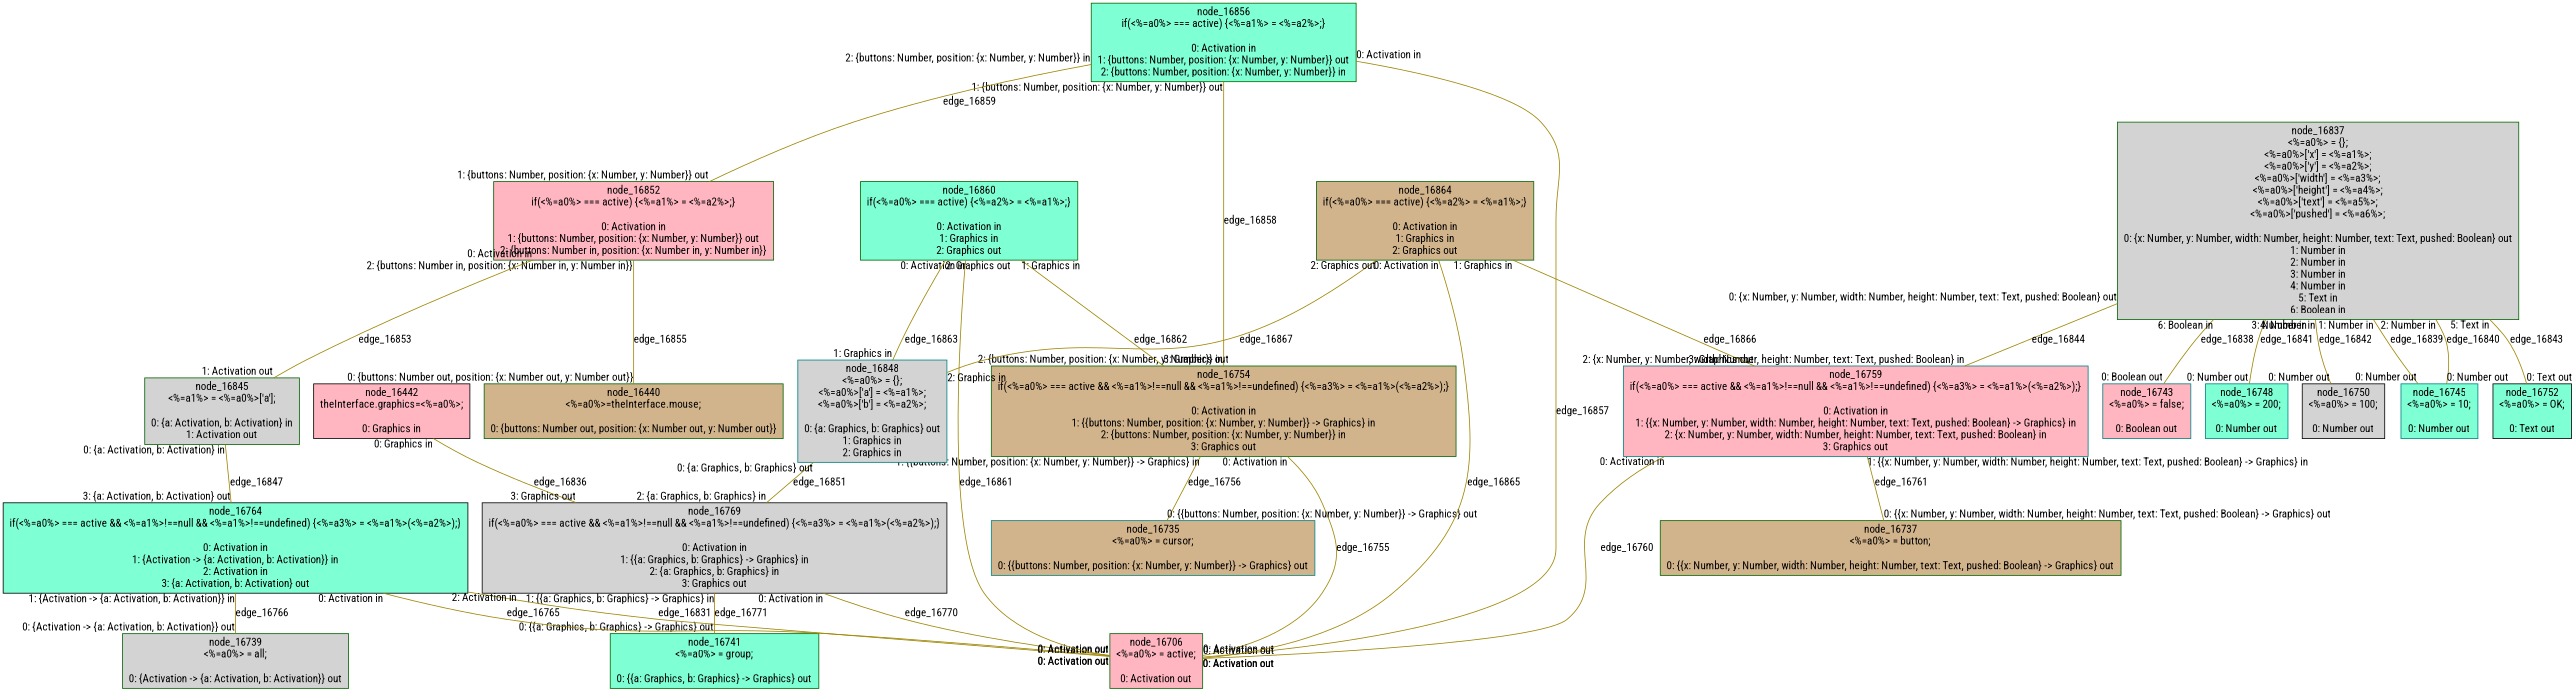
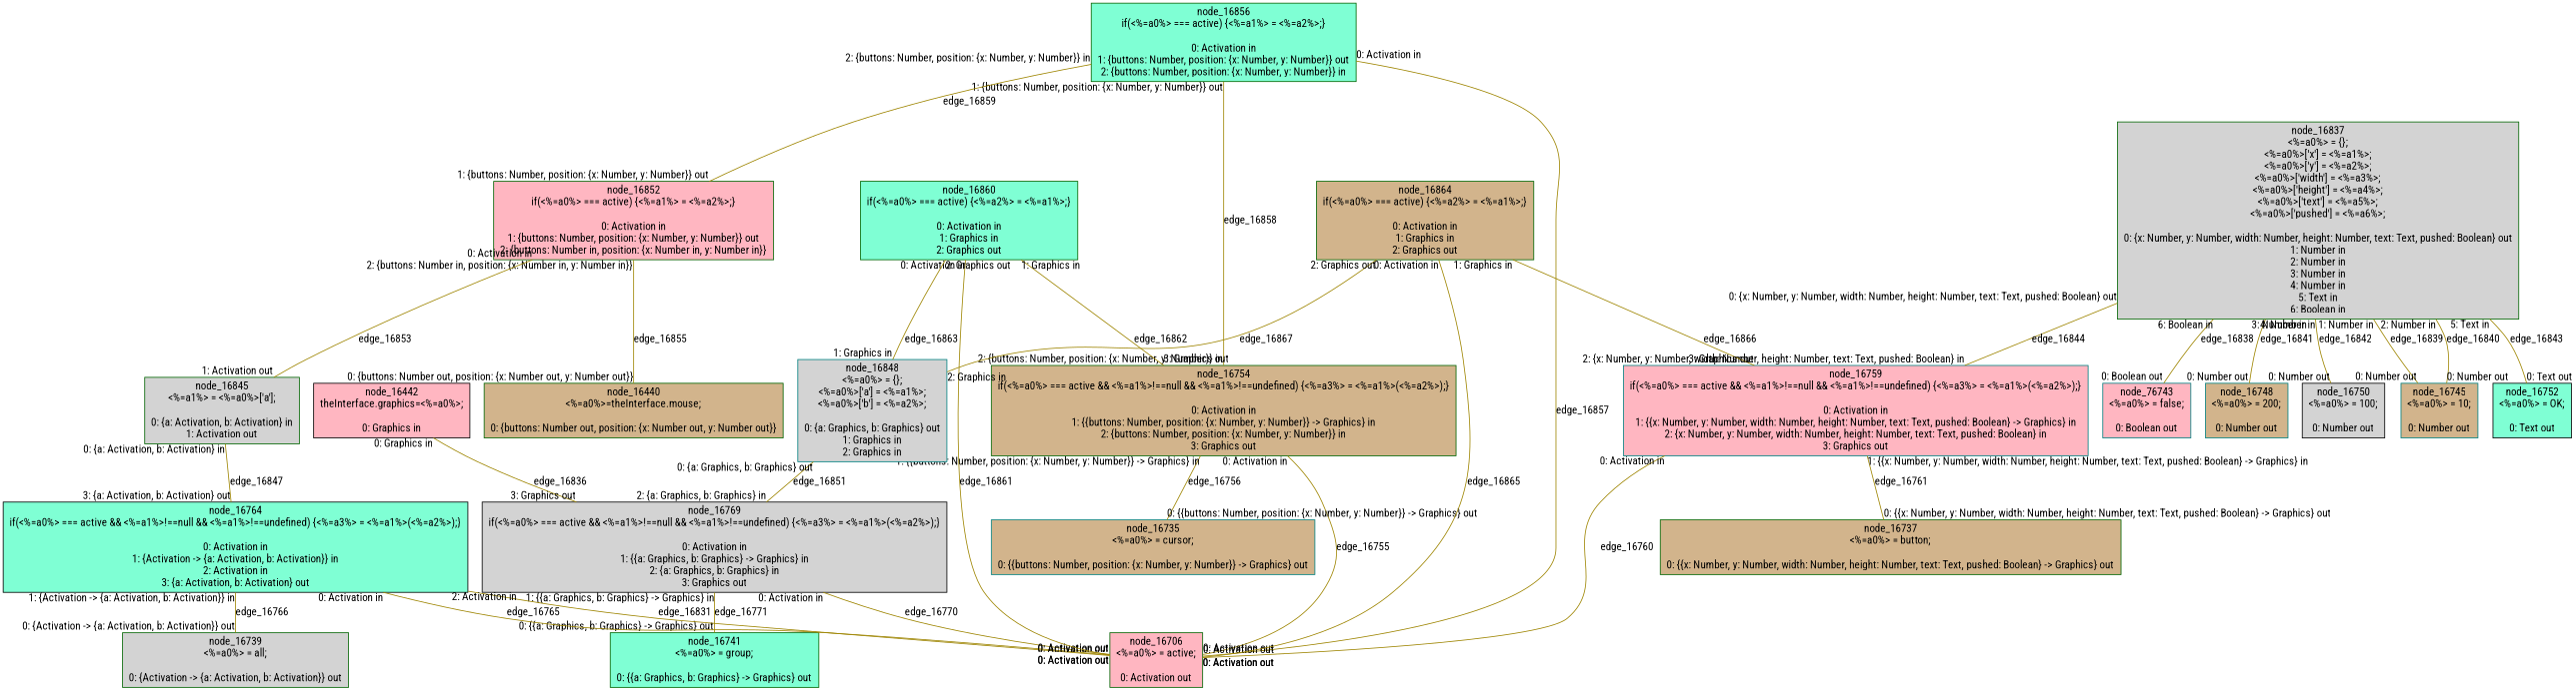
  digraph {
    fontname="Roboto Condensed"
    node [color=darkgreen fillcolor=tan fontname="Roboto Condensed" shape=box style=filled]
    edge [arrowHead=none arrowsize=1 color="#9d8400" dir=none fontname="Roboto Condensed" headlabel="0: Activation out" taillabel="0: Activation in"]
    n1 [label="node_16440\n<%=a0%>=theInterface.mouse;\n\n0: {buttons: Number out, position: {x: Number out, y: Number out}}"]
    n2 [color=black fillcolor=lightpink label="node_16442\ntheInterface.graphics=<%=a0%>;\n\n0: Graphics in"]
    n3 [color=black fillcolor=lightgrey label="node_16769\nif(<%=a0%> === active && <%=a1%>!==null && <%=a1%>!==undefined) {<%=a3%> = <%=a1%>(<%=a2%>);}\n\n0: Activation in\n1: {{a: Graphics, b: Graphics} -> Graphics} in\n2: {a: Graphics, b: Graphics} in\n3: Graphics out"]
    n4 [fillcolor=lightpink label="node_16706\n<%=a0%> = active;\n\n0: Activation out"]
    n5 [fillcolor=aquamarine label="node_16741\n<%=a0%> = group;\n\n0: {{a: Graphics, b: Graphics} -> Graphics} out"]
    n6 [color=teal label="node_16735\n<%=a0%> = cursor;\n\n0: {{buttons: Number, position: {x: Number, y: Number}} -> Graphics} out"]
    n7 [label="node_16737\n<%=a0%> = button;\n\n0: {{x: Number, y: Number, width: Number, height: Number, text: Text, pushed: Boolean} -> Graphics} out"]
    n8 [fillcolor=lightgrey label="node_16739\n<%=a0%> = all;\n\n0: {Activation -> {a: Activation, b: Activation}} out"]
-   n9 [color=teal fillcolor=lightpink label="node_16743\n<%=a0%> = false;\n\n0: Boolean out"]
-   n10 [color=teal fillcolor=aquamarine label="node_16745\n<%=a0%> = 10;\n\n0: Number out"]
-   n11 [color=teal fillcolor=aquamarine label="node_16748\n<%=a0%> = 200;\n\n0: Number out"]
+   n9 [color=teal fillcolor=lightpink label="node_76743\n<%=a0%> = false;\n\n0: Boolean out"]
+   n10 [color=teal label="node_16745\n<%=a0%> = 10;\n\n0: Number out"]
+   n11 [color=teal label="node_16748\n<%=a0%> = 200;\n\n0: Number out"]
    n12 [color=black fillcolor=lightgrey label="node_16750\n<%=a0%> = 100;\n\n0: Number out"]
    n13 [color=black fillcolor=aquamarine label="node_16752\n<%=a0%> = OK;\n\n0: Text out"]
    n14 [label="node_16754\nif(<%=a0%> === active && <%=a1%>!==null && <%=a1%>!==undefined) {<%=a3%> = <%=a1%>(<%=a2%>);}\n\n0: Activation in\n1: {{buttons: Number, position: {x: Number, y: Number}} -> Graphics} in\n2: {buttons: Number, position: {x: Number, y: Number}} in\n3: Graphics out"]
    n15 [color=teal fillcolor=lightpink label="node_16759\nif(<%=a0%> === active && <%=a1%>!==null && <%=a1%>!==undefined) {<%=a3%> = <%=a1%>(<%=a2%>);}\n\n0: Activation in\n1: {{x: Number, y: Number, width: Number, height: Number, text: Text, pushed: Boolean} -> Graphics} in\n2: {x: Number, y: Number, width: Number, height: Number, text: Text, pushed: Boolean} in\n3: Graphics out"]
    n16 [color=black fillcolor=aquamarine label="node_16764\nif(<%=a0%> === active && <%=a1%>!==null && <%=a1%>!==undefined) {<%=a3%> = <%=a1%>(<%=a2%>);}\n\n0: Activation in\n1: {Activation -> {a: Activation, b: Activation}} in\n2: Activation in\n3: {a: Activation, b: Activation} out"]
    n17 [fillcolor=lightgrey label="node_16837\n<%=a0%> = {};\n<%=a0%>['x'] = <%=a1%>;\n<%=a0%>['y'] = <%=a2%>;\n<%=a0%>['width'] = <%=a3%>;\n<%=a0%>['height'] = <%=a4%>;\n<%=a0%>['text'] = <%=a5%>;\n<%=a0%>['pushed'] = <%=a6%>;\n\n0: {x: Number, y: Number, width: Number, height: Number, text: Text, pushed: Boolean} out\n1: Number in\n2: Number in\n3: Number in\n4: Number in\n5: Text in\n6: Boolean in"]
    n18 [fillcolor=lightgrey label="node_16845\n<%=a1%> = <%=a0%>['a'];\n\n0: {a: Activation, b: Activation} in\n1: Activation out"]
    n19 [color=teal fillcolor=lightgrey label="node_16848\n<%=a0%> = {};\n<%=a0%>['a'] = <%=a1%>;\n<%=a0%>['b'] = <%=a2%>;\n\n0: {a: Graphics, b: Graphics} out\n1: Graphics in\n2: Graphics in"]
    n20 [fillcolor=lightpink label="node_16852\nif(<%=a0%> === active) {<%=a1%> = <%=a2%>;}\n\n0: Activation in\n1: {buttons: Number, position: {x: Number, y: Number}} out\n2: {buttons: Number in, position: {x: Number in, y: Number in}}"]
    n21 [fillcolor=aquamarine label="node_16856\nif(<%=a0%> === active) {<%=a1%> = <%=a2%>;}\n\n0: Activation in\n1: {buttons: Number, position: {x: Number, y: Number}} out\n2: {buttons: Number, position: {x: Number, y: Number}} in"]
    n22 [fillcolor=aquamarine label="node_16860\nif(<%=a0%> === active) {<%=a2%> = <%=a1%>;}\n\n0: Activation in\n1: Graphics in\n2: Graphics out"]
    n23 [label="node_16864\nif(<%=a0%> === active) {<%=a2%> = <%=a1%>;}\n\n0: Activation in\n1: Graphics in\n2: Graphics out"]
    n2 -> n3 [headlabel="3: Graphics out" label=edge_16836 taillabel="0: Graphics in"]
    n3 -> n4 [label=edge_16770]
    n3 -> n5 [headlabel="0: {{a: Graphics, b: Graphics} -> Graphics} out" label=edge_16771 taillabel="1: {{a: Graphics, b: Graphics} -> Graphics} in"]
    n14 -> n4 [label=edge_16755]
    n14 -> n6 [headlabel="0: {{buttons: Number, position: {x: Number, y: Number}} -> Graphics} out" label=edge_16756 taillabel="1: {{buttons: Number, position: {x: Number, y: Number}} -> Graphics} in"]
    n15 -> n4 [label=edge_16760]
    n15 -> n7 [headlabel="0: {{x: Number, y: Number, width: Number, height: Number, text: Text, pushed: Boolean} -> Graphics} out" label=edge_16761 taillabel="1: {{x: Number, y: Number, width: Number, height: Number, text: Text, pushed: Boolean} -> Graphics} in"]
    n16 -> n4 [label=edge_16765]
    n16 -> n4 [label=edge_16831 taillabel="2: Activation in"]
    n16 -> n8 [headlabel="0: {Activation -> {a: Activation, b: Activation}} out" label=edge_16766 taillabel="1: {Activation -> {a: Activation, b: Activation}} in"]
    n17 -> n9 [headlabel="0: Boolean out" label=edge_16838 taillabel="6: Boolean in"]
    n17 -> n10 [headlabel="0: Number out" label=edge_16839 taillabel="1: Number in"]
    n17 -> n10 [headlabel="0: Number out" label=edge_16840 taillabel="2: Number in"]
    n17 -> n11 [headlabel="0: Number out" label=edge_16841 taillabel="3: Number in"]
    n17 -> n12 [headlabel="0: Number out" label=edge_16842 taillabel="4: Number in"]
    n17 -> n13 [headlabel="0: Text out" label=edge_16843 taillabel="5: Text in"]
    n17 -> n15 [headlabel="2: {x: Number, y: Number, width: Number, height: Number, text: Text, pushed: Boolean} in" label=edge_16844 taillabel="0: {x: Number, y: Number, width: Number, height: Number, text: Text, pushed: Boolean} out"]
    n18 -> n16 [headlabel="3: {a: Activation, b: Activation} out" label=edge_16847 taillabel="0: {a: Activation, b: Activation} in"]
    n19 -> n3 [headlabel="2: {a: Graphics, b: Graphics} in" label=edge_16851 taillabel="0: {a: Graphics, b: Graphics} out"]
    n20 -> n1 [headlabel="0: {buttons: Number out, position: {x: Number out, y: Number out}}" label=edge_16855 taillabel="2: {buttons: Number in, position: {x: Number in, y: Number in}}"]
    n20 -> n18 [headlabel="1: Activation out" label=edge_16853]
    n21 -> n4 [label=edge_16857]
    n21 -> n14 [headlabel="2: {buttons: Number, position: {x: Number, y: Number}} in" label=edge_16858 taillabel="1: {buttons: Number, position: {x: Number, y: Number}} out"]
    n21 -> n20 [headlabel="1: {buttons: Number, position: {x: Number, y: Number}} out" label=edge_16859 taillabel="2: {buttons: Number, position: {x: Number, y: Number}} in"]
    n22 -> n4 [label=edge_16861]
    n22 -> n14 [headlabel="3: Graphics out" label=edge_16862 taillabel="1: Graphics in"]
    n22 -> n19 [headlabel="1: Graphics in" label=edge_16863 taillabel="2: Graphics out"]
    n23 -> n4 [label=edge_16865]
    n23 -> n15 [headlabel="3: Graphics out" label=edge_16866 taillabel="1: Graphics in"]
    n23 -> n19 [headlabel="2: Graphics in" label=edge_16867 taillabel="2: Graphics out"]
  }
